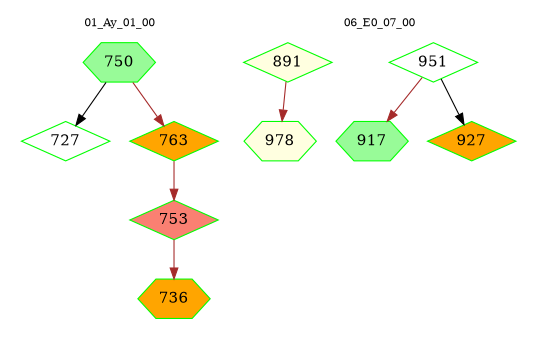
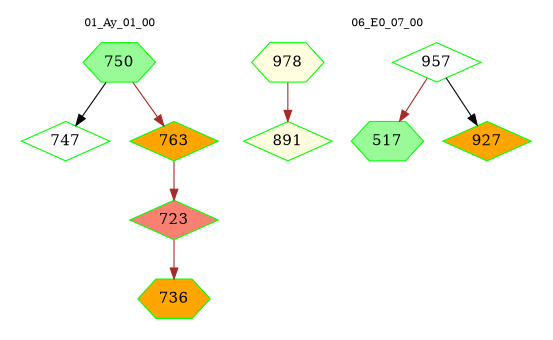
  digraph {
    node [color=green fillcolor=orange shape=diamond style=filled]
    edge [color=brown]
    n1 [fillcolor=palegreen label=750 shape=hexagon]
-   n2 [fillcolor=white label=727]
+   n2 [fillcolor=white label=747]
    n3 [label=763]
-   n4 [fillcolor=salmon label=753]
+   n4 [fillcolor=salmon label=723]
    n5 [label=736 shape=hexagon]
-   n6 [fillcolor=white label=951]
-   n7 [fillcolor=palegreen label=917 shape=hexagon]
+   n6 [fillcolor=white label=957]
+   n7 [fillcolor=palegreen label=517 shape=hexagon]
    n8 [label=927]
    n9 [fillcolor=lightyellow label=978 shape=hexagon]
    n10 [fillcolor=lightyellow label=891]
    subgraph cluster_1 {
      color=white
      fontsize=10
      label="01_Ay_01_00"
      n1
      n2
      n3
      n4
      n5
    }
    subgraph cluster_2 {
      color=white
      fontsize=10
      label="06_E0_07_00"
      n6
      n7
      n8
      n9
      n10
    }
    n1 -> n2 [color=black]
    n1 -> n3
    n3 -> n4
    n4 -> n5
    n6 -> n7
    n6 -> n8 [color=black]
-   n10 -> n9
+   n9 -> n10
  }
